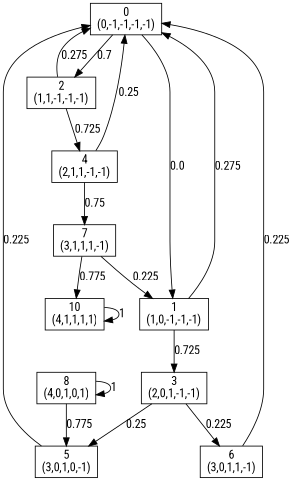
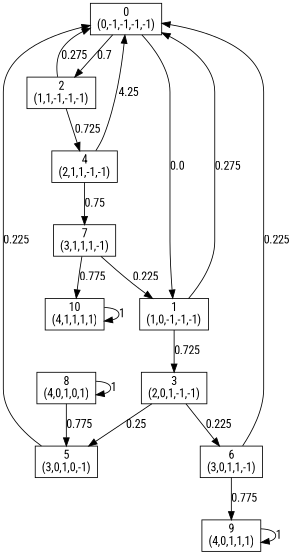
  digraph {
    fontname="Roboto Condensed"
    node [fontname="Roboto Condensed" shape=box]
    edge [fontname="Roboto Condensed"]
    n1 [label="0\n(0,-1,-1,-1,-1)"]
    n2 [label="1\n(1,0,-1,-1,-1)"]
    n3 [label="2\n(1,1,-1,-1,-1)"]
    n4 [label="3\n(2,0,1,-1,-1)"]
    n5 [label="4\n(2,1,1,-1,-1)"]
    n6 [label="5\n(3,0,1,0,-1)"]
    n7 [label="6\n(3,0,1,1,-1)"]
    n8 [label="7\n(3,1,1,1,-1)"]
+   n9 [label="9\n(4,0,1,1,1)"]
    n10 [label="10\n(4,1,1,1,1)"]
    n11 [label="8\n(4,0,1,0,1)"]
    n1 -> n2 [label=0.0]
    n1 -> n3 [label=0.7]
    n2 -> n1 [label=0.275]
    n2 -> n4 [label=0.725]
    n3 -> n1 [label=0.275]
    n3 -> n5 [label=0.725]
    n4 -> n6 [label=0.25]
    n4 -> n7 [label=0.225]
-   n5 -> n1 [label=0.25]
+   n5 -> n1 [label=4.25]
    n5 -> n8 [label=0.75]
    n6 -> n1 [label=0.225]
    n7 -> n1 [label=0.225]
+   n7 -> n9 [label=0.775]
    n8 -> n2 [label=0.225]
    n8 -> n10 [label=0.775]
+   n9 -> n9 [label=1]
    n10 -> n10 [label=1]
    n11 -> n6 [label=0.775]
    n11 -> n11 [label=1]
  }
